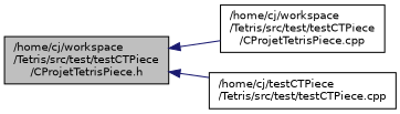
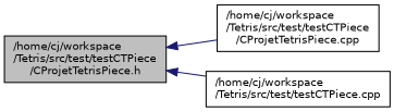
  digraph {
    rankdir=LR
    node [color=black fillcolor=white fontname=Helvetica fontsize=10 shape=record style=filled]
    edge [color=midnightblue dir=back fontname=Helvetica fontsize=10 labelfontname=Helvetica labelfontsize=10 style=solid]
    n1 [fillcolor=grey75 fontcolor=black height=0.2 label="/home/cj/workspace\l/Tetris/src/test/testCTPiece\l/CProjetTetrisPiece.h" width=0.4]
    n2 [height=0.2 label="/home/cj/workspace\l/Tetris/src/test/testCTPiece\l/CProjetTetrisPiece.cpp" width=0.4]
-   n3 [height=0.2 label="/home/cj/testCTPiece\l/Tetris/src/test/testCTPiece.cpp" width=0.4]
+   n3 [height=0.2 label="/home/cj/workspace\l/Tetris/src/test/testCTPiece.cpp" width=0.4]
    n1 -> n2
    n1 -> n3
  }
